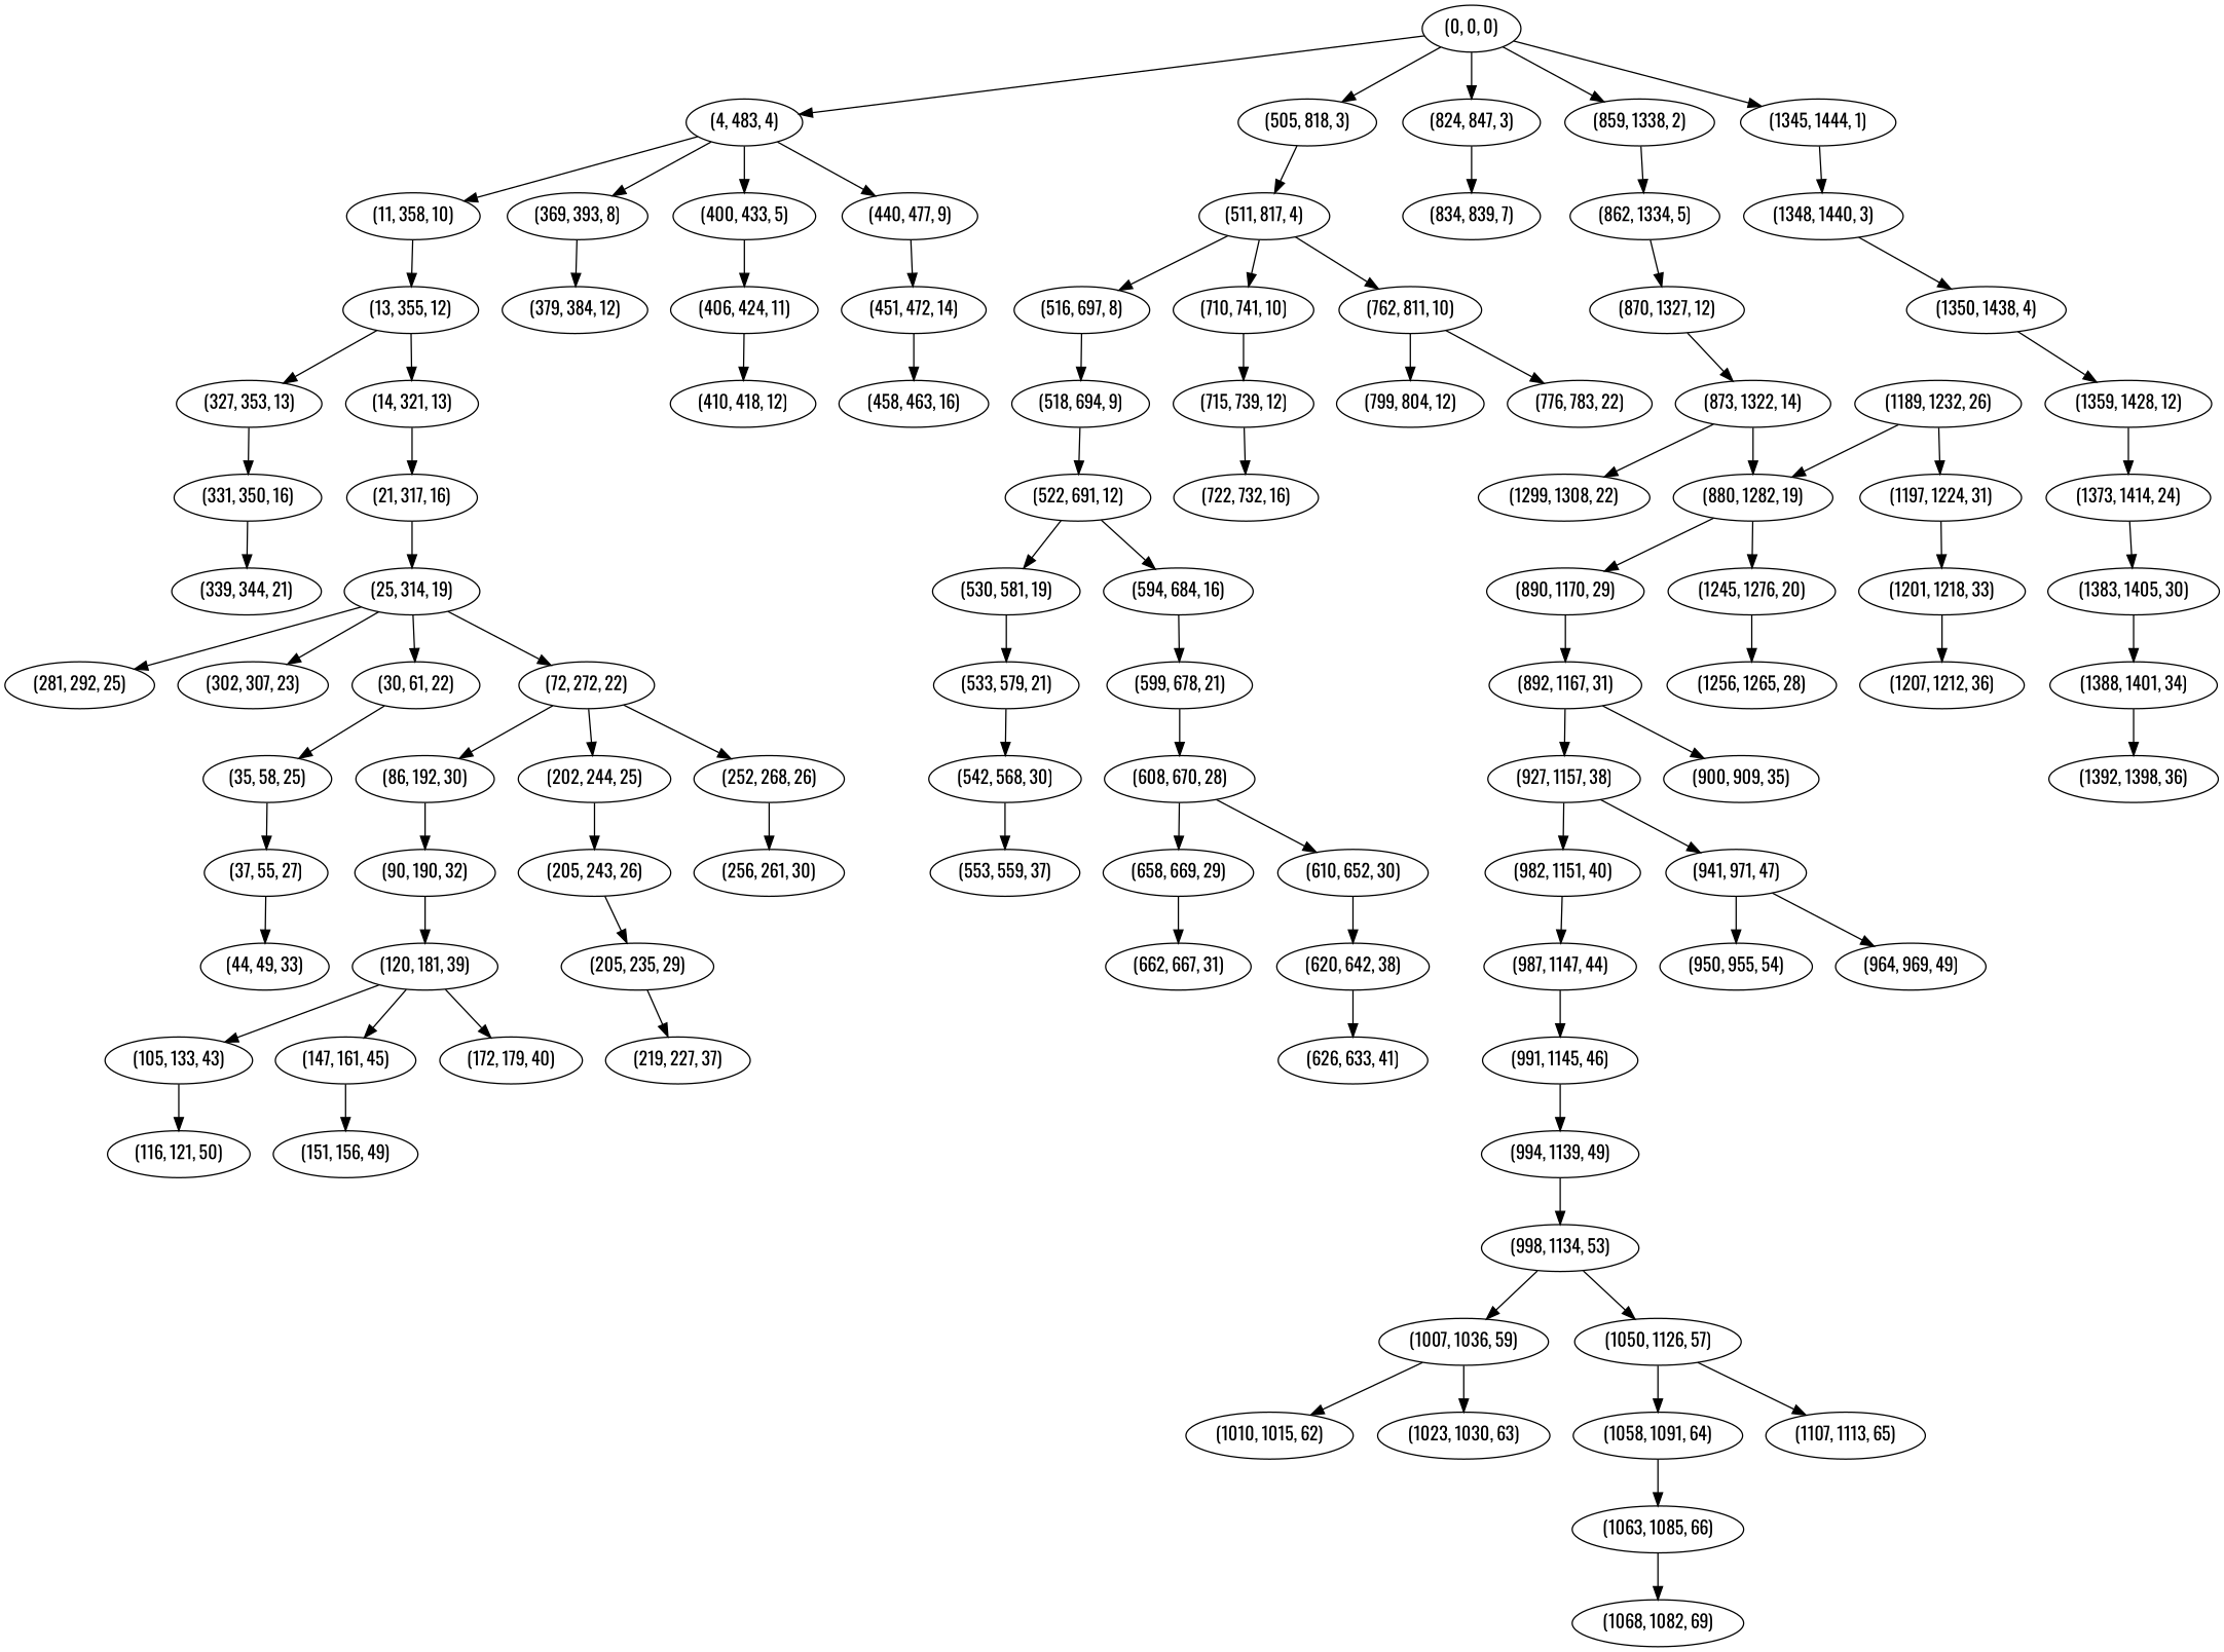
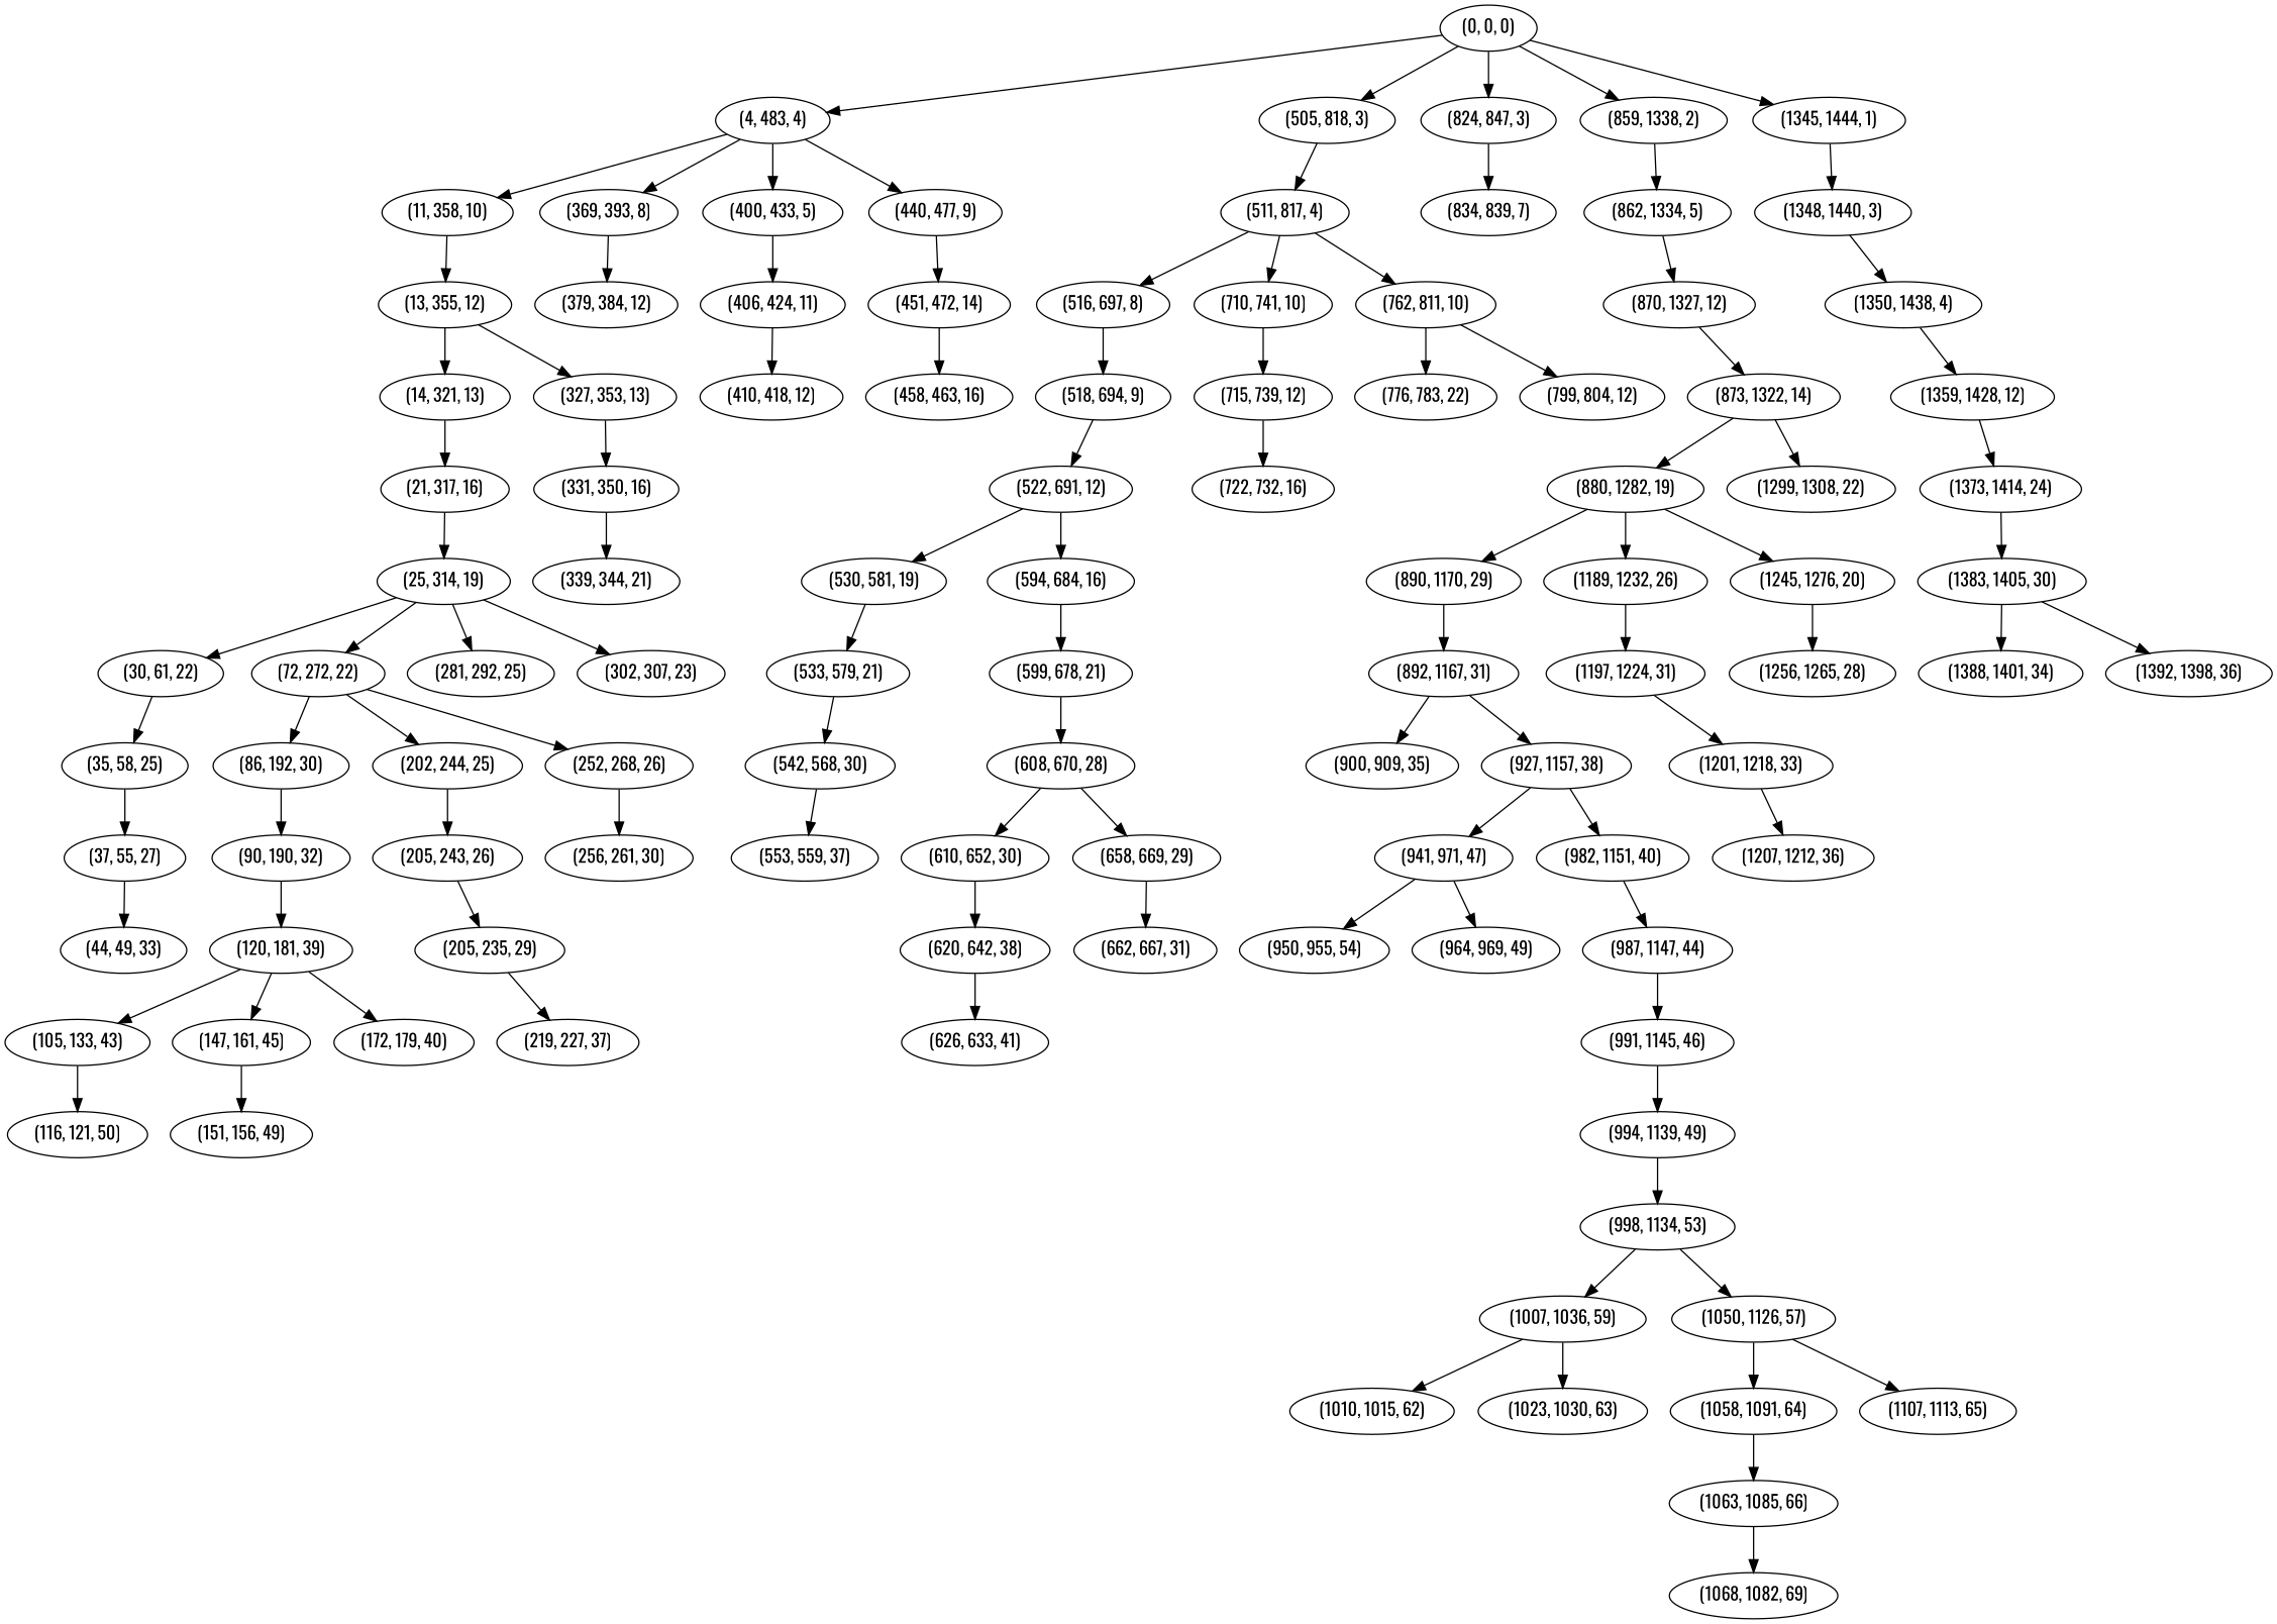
  digraph {
    fontname=Oswald
    node [fontname=Oswald]
    edge [fontname=Oswald]
    "(0, 0, 0)"
    "(4, 483, 4)"
    "(505, 818, 3)"
    "(824, 847, 3)"
    "(859, 1338, 2)"
    "(1345, 1444, 1)"
    "(11, 358, 10)"
    "(369, 393, 8)"
    "(400, 433, 5)"
    "(440, 477, 9)"
    "(511, 817, 4)"
    "(834, 839, 7)"
    "(862, 1334, 5)"
    "(1348, 1440, 3)"
    "(13, 355, 12)"
    "(379, 384, 12)"
    "(406, 424, 11)"
    "(451, 472, 14)"
    "(14, 321, 13)"
    "(327, 353, 13)"
    "(21, 317, 16)"
    "(331, 350, 16)"
    "(25, 314, 19)"
    "(30, 61, 22)"
    "(72, 272, 22)"
    "(281, 292, 25)"
    "(302, 307, 23)"
    "(35, 58, 25)"
    "(86, 192, 30)"
    "(202, 244, 25)"
    "(252, 268, 26)"
    "(37, 55, 27)"
    "(44, 49, 33)"
    "(90, 190, 32)"
    "(205, 243, 26)"
    "(256, 261, 30)"
    n37 [label="(120, 181, 39)"]
    "(105, 133, 43)"
    "(147, 161, 45)"
    "(172, 179, 40)"
    "(116, 121, 50)"
    "(151, 156, 49)"
    n43 [label="(205, 235, 29)"]
    "(219, 227, 37)"
    "(339, 344, 21)"
    "(410, 418, 12)"
    "(458, 463, 16)"
    "(516, 697, 8)"
    "(710, 741, 10)"
    "(762, 811, 10)"
    "(518, 694, 9)"
    "(715, 739, 12)"
    "(776, 783, 22)"
    "(799, 804, 12)"
    "(522, 691, 12)"
    "(530, 581, 19)"
    "(594, 684, 16)"
    "(533, 579, 21)"
    "(599, 678, 21)"
    "(542, 568, 30)"
    "(553, 559, 37)"
    "(608, 670, 28)"
    "(610, 652, 30)"
    "(658, 669, 29)"
    "(620, 642, 38)"
    "(662, 667, 31)"
    "(626, 633, 41)"
    "(722, 732, 16)"
    "(870, 1327, 12)"
    "(873, 1322, 14)"
    "(880, 1282, 19)"
    "(1299, 1308, 22)"
    "(890, 1170, 29)"
    "(1189, 1232, 26)"
    "(1245, 1276, 20)"
    "(892, 1167, 31)"
    "(1197, 1224, 31)"
    "(1256, 1265, 28)"
    "(900, 909, 35)"
    "(927, 1157, 38)"
    "(941, 971, 47)"
    "(982, 1151, 40)"
    "(950, 955, 54)"
    "(964, 969, 49)"
    "(987, 1147, 44)"
    "(991, 1145, 46)"
    "(994, 1139, 49)"
    "(998, 1134, 53)"
    "(1007, 1036, 59)"
    "(1050, 1126, 57)"
    "(1010, 1015, 62)"
    "(1023, 1030, 63)"
    "(1058, 1091, 64)"
    "(1107, 1113, 65)"
    "(1063, 1085, 66)"
    "(1068, 1082, 69)"
    "(1201, 1218, 33)"
    "(1207, 1212, 36)"
    "(1350, 1438, 4)"
    "(1359, 1428, 12)"
    "(1373, 1414, 24)"
    "(1383, 1405, 30)"
    "(1388, 1401, 34)"
    "(1392, 1398, 36)"
    "(0, 0, 0)" -> "(4, 483, 4)"
    "(0, 0, 0)" -> "(505, 818, 3)"
    "(0, 0, 0)" -> "(824, 847, 3)"
    "(0, 0, 0)" -> "(859, 1338, 2)"
    "(0, 0, 0)" -> "(1345, 1444, 1)"
    "(4, 483, 4)" -> "(11, 358, 10)"
    "(4, 483, 4)" -> "(369, 393, 8)"
    "(4, 483, 4)" -> "(400, 433, 5)"
    "(4, 483, 4)" -> "(440, 477, 9)"
    "(505, 818, 3)" -> "(511, 817, 4)"
    "(824, 847, 3)" -> "(834, 839, 7)"
    "(859, 1338, 2)" -> "(862, 1334, 5)"
    "(1345, 1444, 1)" -> "(1348, 1440, 3)"
    "(11, 358, 10)" -> "(13, 355, 12)"
    "(369, 393, 8)" -> "(379, 384, 12)"
    "(400, 433, 5)" -> "(406, 424, 11)"
    "(440, 477, 9)" -> "(451, 472, 14)"
    "(511, 817, 4)" -> "(516, 697, 8)"
    "(511, 817, 4)" -> "(710, 741, 10)"
    "(511, 817, 4)" -> "(762, 811, 10)"
    "(862, 1334, 5)" -> "(870, 1327, 12)"
    "(1348, 1440, 3)" -> "(1350, 1438, 4)"
    "(13, 355, 12)" -> "(14, 321, 13)"
    "(13, 355, 12)" -> "(327, 353, 13)"
    "(406, 424, 11)" -> "(410, 418, 12)"
    "(451, 472, 14)" -> "(458, 463, 16)"
    "(14, 321, 13)" -> "(21, 317, 16)"
    "(327, 353, 13)" -> "(331, 350, 16)"
    "(21, 317, 16)" -> "(25, 314, 19)"
    "(331, 350, 16)" -> "(339, 344, 21)"
    "(25, 314, 19)" -> "(30, 61, 22)"
    "(25, 314, 19)" -> "(72, 272, 22)"
    "(25, 314, 19)" -> "(281, 292, 25)"
    "(25, 314, 19)" -> "(302, 307, 23)"
    "(30, 61, 22)" -> "(35, 58, 25)"
    "(72, 272, 22)" -> "(86, 192, 30)"
    "(72, 272, 22)" -> "(202, 244, 25)"
    "(72, 272, 22)" -> "(252, 268, 26)"
    "(35, 58, 25)" -> "(37, 55, 27)"
    "(86, 192, 30)" -> "(90, 190, 32)"
    "(202, 244, 25)" -> "(205, 243, 26)"
    "(252, 268, 26)" -> "(256, 261, 30)"
    "(37, 55, 27)" -> "(44, 49, 33)"
    "(90, 190, 32)" -> n37
    "(205, 243, 26)" -> n43
    n37 -> "(105, 133, 43)"
    n37 -> "(147, 161, 45)"
    n37 -> "(172, 179, 40)"
    "(105, 133, 43)" -> "(116, 121, 50)"
    "(147, 161, 45)" -> "(151, 156, 49)"
    n43 -> "(219, 227, 37)"
    "(516, 697, 8)" -> "(518, 694, 9)"
    "(710, 741, 10)" -> "(715, 739, 12)"
    "(762, 811, 10)" -> "(776, 783, 22)"
    "(762, 811, 10)" -> "(799, 804, 12)"
    "(518, 694, 9)" -> "(522, 691, 12)"
    "(715, 739, 12)" -> "(722, 732, 16)"
    "(522, 691, 12)" -> "(530, 581, 19)"
    "(522, 691, 12)" -> "(594, 684, 16)"
    "(530, 581, 19)" -> "(533, 579, 21)"
    "(594, 684, 16)" -> "(599, 678, 21)"
    "(533, 579, 21)" -> "(542, 568, 30)"
    "(599, 678, 21)" -> "(608, 670, 28)"
    "(542, 568, 30)" -> "(553, 559, 37)"
    "(608, 670, 28)" -> "(610, 652, 30)"
    "(608, 670, 28)" -> "(658, 669, 29)"
    "(610, 652, 30)" -> "(620, 642, 38)"
    "(658, 669, 29)" -> "(662, 667, 31)"
    "(620, 642, 38)" -> "(626, 633, 41)"
    "(870, 1327, 12)" -> "(873, 1322, 14)"
    "(873, 1322, 14)" -> "(880, 1282, 19)"
    "(873, 1322, 14)" -> "(1299, 1308, 22)"
    "(880, 1282, 19)" -> "(890, 1170, 29)"
-   "(1189, 1232, 26)" -> "(880, 1282, 19)"
+   "(880, 1282, 19)" -> "(1189, 1232, 26)"
    "(880, 1282, 19)" -> "(1245, 1276, 20)"
    "(890, 1170, 29)" -> "(892, 1167, 31)"
    "(1189, 1232, 26)" -> "(1197, 1224, 31)"
    "(1245, 1276, 20)" -> "(1256, 1265, 28)"
    "(892, 1167, 31)" -> "(900, 909, 35)"
    "(892, 1167, 31)" -> "(927, 1157, 38)"
    "(1197, 1224, 31)" -> "(1201, 1218, 33)"
    "(927, 1157, 38)" -> "(941, 971, 47)"
    "(927, 1157, 38)" -> "(982, 1151, 40)"
    "(941, 971, 47)" -> "(950, 955, 54)"
    "(941, 971, 47)" -> "(964, 969, 49)"
    "(982, 1151, 40)" -> "(987, 1147, 44)"
    "(987, 1147, 44)" -> "(991, 1145, 46)"
    "(991, 1145, 46)" -> "(994, 1139, 49)"
    "(994, 1139, 49)" -> "(998, 1134, 53)"
    "(998, 1134, 53)" -> "(1007, 1036, 59)"
    "(998, 1134, 53)" -> "(1050, 1126, 57)"
    "(1007, 1036, 59)" -> "(1010, 1015, 62)"
    "(1007, 1036, 59)" -> "(1023, 1030, 63)"
    "(1050, 1126, 57)" -> "(1058, 1091, 64)"
    "(1050, 1126, 57)" -> "(1107, 1113, 65)"
    "(1058, 1091, 64)" -> "(1063, 1085, 66)"
    "(1063, 1085, 66)" -> "(1068, 1082, 69)"
    "(1201, 1218, 33)" -> "(1207, 1212, 36)"
    "(1350, 1438, 4)" -> "(1359, 1428, 12)"
    "(1359, 1428, 12)" -> "(1373, 1414, 24)"
    "(1373, 1414, 24)" -> "(1383, 1405, 30)"
    "(1383, 1405, 30)" -> "(1388, 1401, 34)"
-   "(1388, 1401, 34)" -> "(1392, 1398, 36)"
+   "(1383, 1405, 30)" -> "(1392, 1398, 36)"
  }
